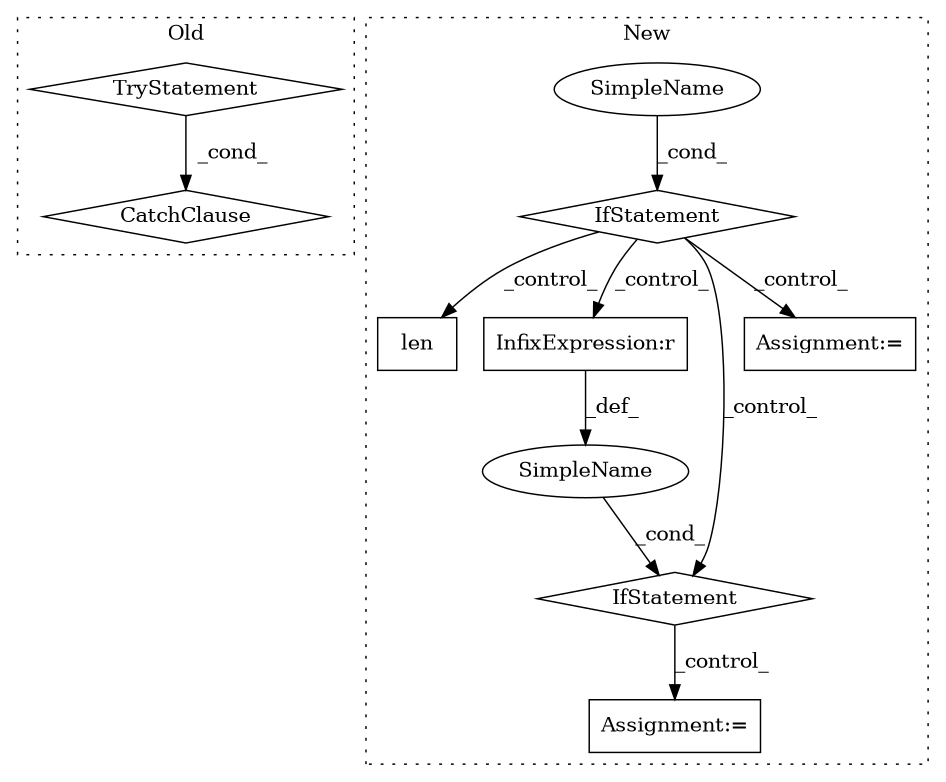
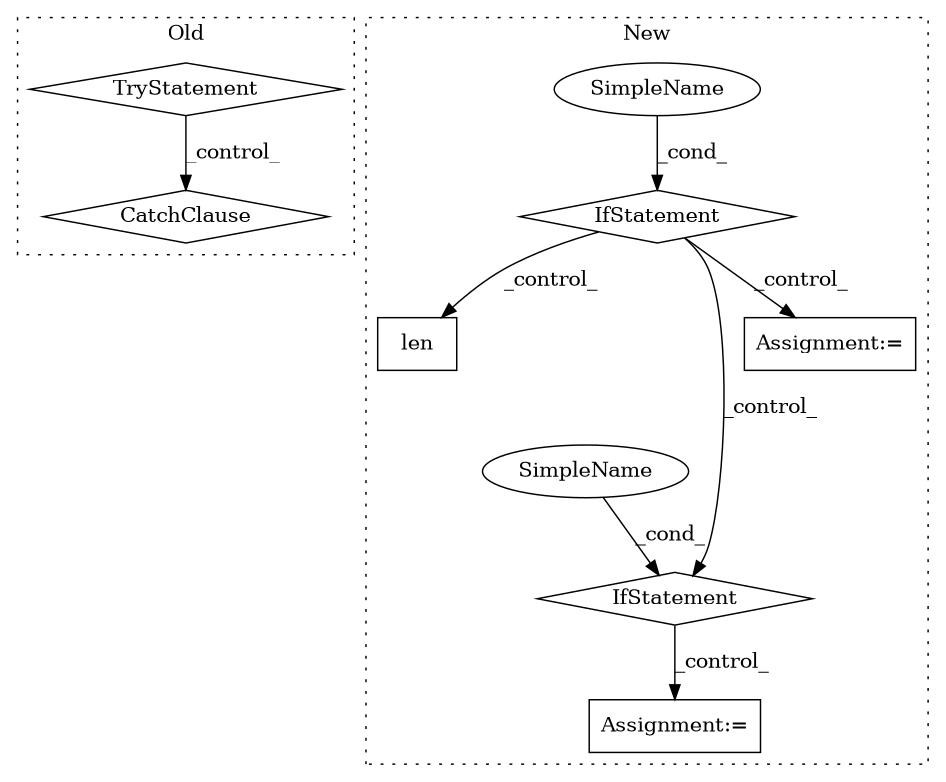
  digraph {
    node [a=25 shape=diamond]
    n1 [a=12 l="11,2" label=CatchClause s="2121,2155"]
    n2 [a=54 l=4 label=TryStatement s=2053]
    n3 [a=32 l="4,1" label=len s="2081,2086" shape=box]
-   n4 [a=27 l=4 label="InfixExpression:r" s=2087 shape=box]
    n5 [l="4,2" label=IfStatement s="2053,2237"]
    n6 [a=7 l=1 label="Assignment:=" s=2500 shape=box]
    n7 [a=42 label=SimpleName shape=ellipse]
    n8 [a=42 label=SimpleName shape=ellipse]
    n9 [l="4,2" label=IfStatement s="1969,1990"]
    n10 [a=7 l=1 label="Assignment:=" s=2014 shape=box]
    subgraph cluster_1 {
      label=Old
      style=dotted
      n1
      n2
    }
    subgraph cluster_2 {
      label=New
      style=dotted
      n3
-     n4
      n5
      n6
      n7
      n8
      n9
      n10
    }
-   n2 -> n1 [label=_cond_]
-   n4 -> n7 [label=_def_]
+   n2 -> n1 [label=_control_]
    n5 -> n6 [label=_control_]
    n7 -> n5 [label=_cond_]
    n8 -> n9 [label=_cond_]
    n9 -> n3 [label=_control_]
-   n9 -> n4 [label=_control_]
    n9 -> n5 [label=_control_]
    n9 -> n10 [label=_control_]
  }
